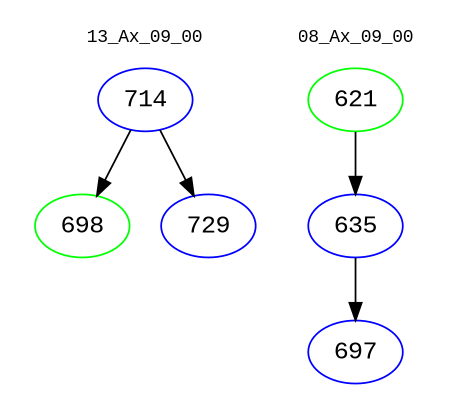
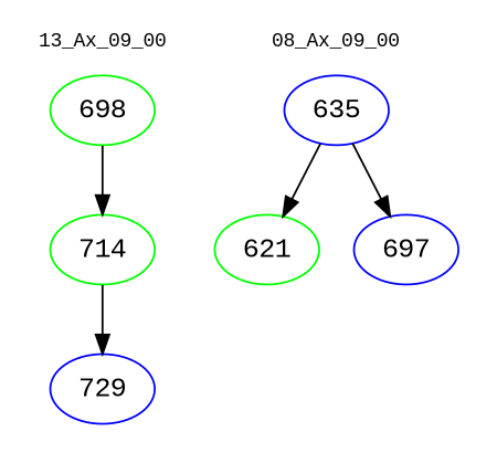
  digraph {
    fontname="Liberation Mono"
    node [color=blue fontname="Liberation Mono"]
    edge [color=black fontname="Liberation Mono"]
-   n1 [label=714]
+   n1 [color=green label=714]
    n2 [color=green label=698]
    n3 [label=729]
    n4 [label=635]
    n5 [color=green label=621]
    n6 [label=697]
    subgraph cluster_1 {
      color=white
      fontsize=10
      label="13_Ax_09_00"
      n1
      n2
      n3
    }
    subgraph cluster_2 {
      color=white
      fontsize=10
      label="08_Ax_09_00"
      n4
      n5
      n6
    }
-   n1 -> n2
+   n2 -> n1
    n1 -> n3
-   n5 -> n4
+   n4 -> n5
    n4 -> n6
  }
